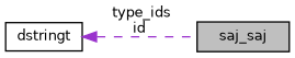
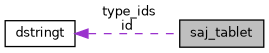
  digraph {
    rankdir=LR
    node [color=black fontname=Helvetica fontsize=10 shape=record]
-   n1 [fillcolor=grey75 fontcolor=black height=0.2 label=saj_saj style=filled width=0.4]
+   n1 [fillcolor=grey75 fontcolor=black height=0.2 label=saj_tablet style=filled width=0.4]
    n2 [height=0.2 label=dstringt width=0.4]
    n2 -> n1 [color=darkorchid3 dir=back fontname=Helvetica fontsize=10 label=" type_ids\nid" labelfontname=Helvetica labelfontsize=10 style=dashed]
  }
